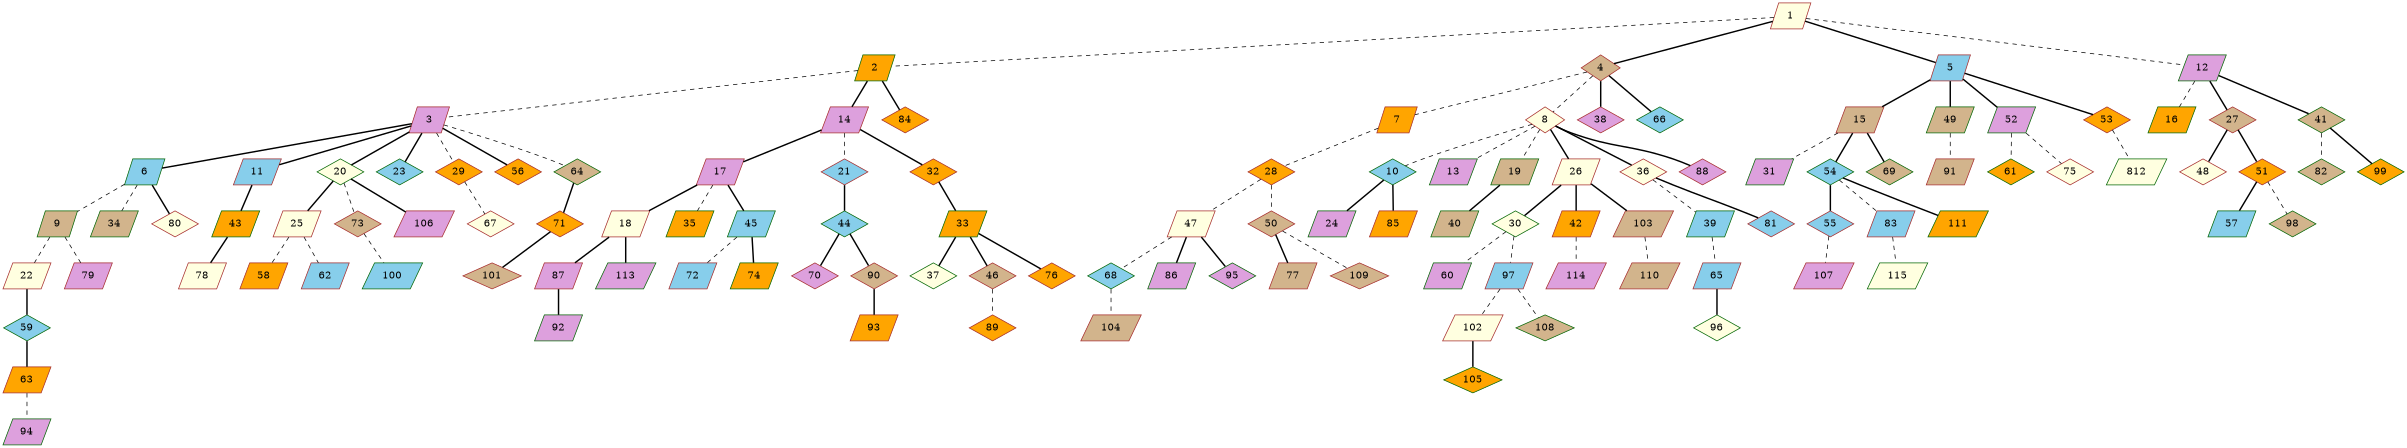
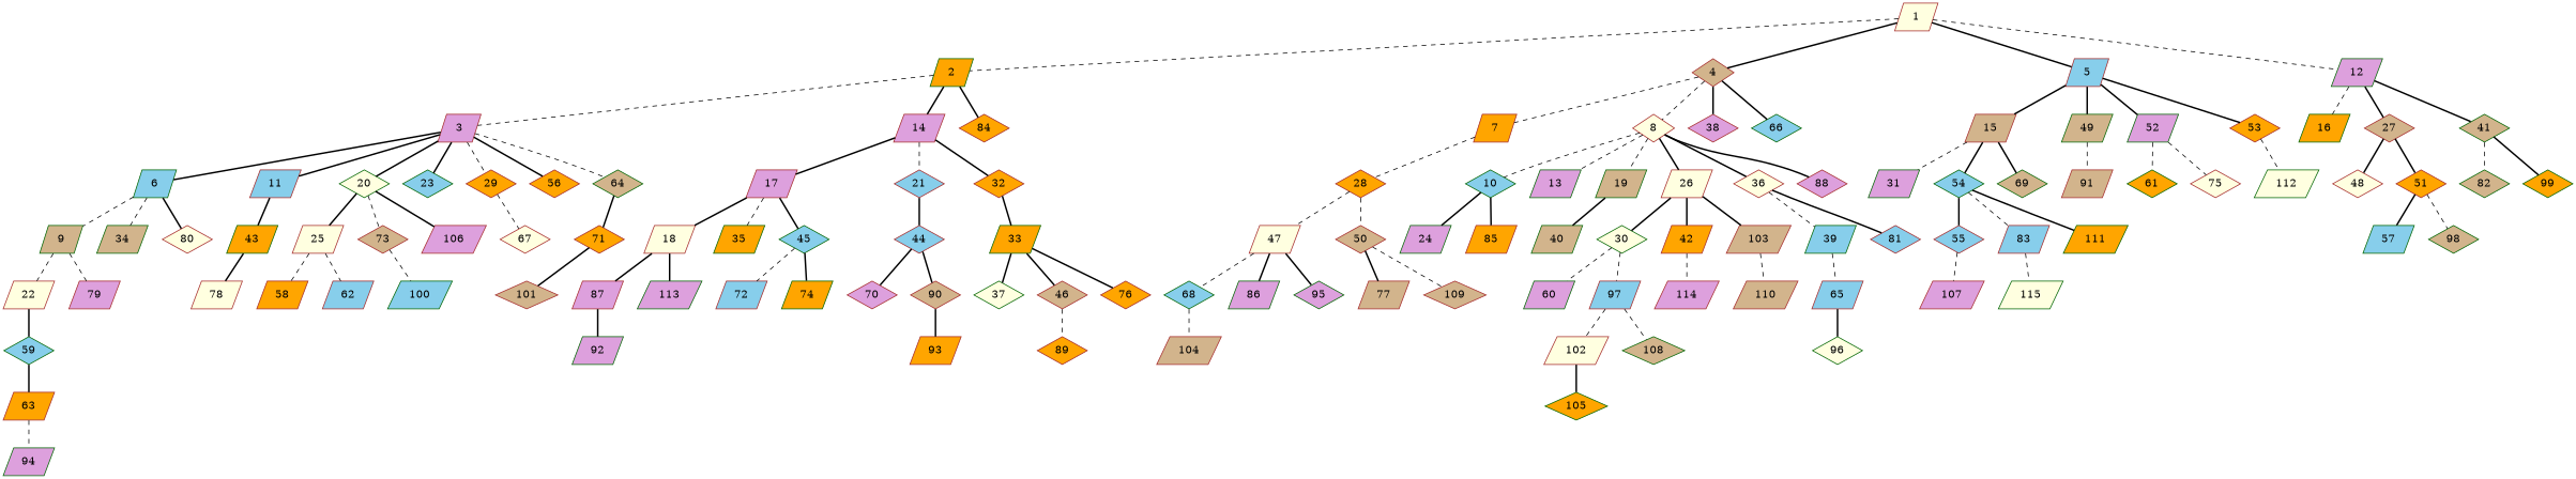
  graph {
    node [color=brown fillcolor=orange shape=parallelogram style=filled]
    edge [style=bold]
    1 [fillcolor=lightyellow]
    2 [color=darkgreen]
    4 [fillcolor=tan shape=diamond]
    5 [fillcolor=skyblue]
    12 [color=darkgreen fillcolor=plum]
    3 [fillcolor=plum]
    14 [fillcolor=plum]
    84 [shape=diamond]
    7
    8 [fillcolor=lightyellow shape=diamond]
    38 [fillcolor=plum shape=diamond]
    66 [color=darkgreen fillcolor=skyblue shape=diamond]
    15 [fillcolor=tan]
    49 [color=darkgreen fillcolor=tan]
    52 [color=darkgreen fillcolor=plum]
    53 [shape=diamond]
    16 [color=darkgreen]
    27 [fillcolor=tan shape=diamond]
    41 [color=darkgreen fillcolor=tan shape=diamond]
    6 [color=darkgreen fillcolor=skyblue]
    11 [fillcolor=skyblue]
    20 [color=darkgreen fillcolor=lightyellow shape=diamond]
    23 [color=darkgreen fillcolor=skyblue shape=diamond]
    29 [shape=diamond]
    56 [shape=diamond]
    64 [color=darkgreen fillcolor=tan shape=diamond]
    17 [fillcolor=plum]
    21 [fillcolor=skyblue shape=diamond]
    32 [shape=diamond]
    9 [color=darkgreen fillcolor=tan]
    34 [color=darkgreen fillcolor=tan]
    80 [fillcolor=lightyellow shape=diamond]
    43 [color=darkgreen]
    25 [fillcolor=lightyellow]
    73 [fillcolor=tan shape=diamond]
    106 [fillcolor=plum]
    67 [fillcolor=lightyellow shape=diamond]
    71 [shape=diamond]
    28 [shape=diamond]
    10 [color=darkgreen fillcolor=skyblue shape=diamond]
    13 [color=darkgreen fillcolor=plum]
    19 [color=darkgreen fillcolor=tan]
    26 [fillcolor=lightyellow]
    36 [fillcolor=lightyellow shape=diamond]
    88 [fillcolor=plum shape=diamond]
    31 [color=darkgreen fillcolor=plum]
    54 [color=darkgreen fillcolor=skyblue shape=diamond]
    69 [color=darkgreen fillcolor=tan shape=diamond]
    91 [fillcolor=tan]
    61 [color=darkgreen shape=diamond]
    75 [fillcolor=lightyellow shape=diamond]
-   112 [color=darkgreen fillcolor=lightyellow label=812]
+   112 [color=darkgreen fillcolor=lightyellow]
    22 [fillcolor=lightyellow]
    79 [fillcolor=plum]
    47 [fillcolor=lightyellow]
    50 [fillcolor=tan shape=diamond]
    24 [color=darkgreen fillcolor=plum]
    85
    40 [color=darkgreen fillcolor=tan]
    30 [color=darkgreen fillcolor=lightyellow shape=diamond]
    42
    103 [fillcolor=tan]
    39 [color=darkgreen fillcolor=skyblue]
    81 [fillcolor=skyblue shape=diamond]
    59 [color=darkgreen fillcolor=skyblue shape=diamond]
    78 [fillcolor=lightyellow]
    48 [fillcolor=lightyellow shape=diamond]
    51 [shape=diamond]
    82 [color=darkgreen fillcolor=tan shape=diamond]
    99 [color=darkgreen shape=diamond]
    18 [fillcolor=lightyellow]
    35 [color=darkgreen]
-   45 [color=darkgreen fillcolor=skyblue]
-   44 [color=darkgreen fillcolor=skyblue shape=diamond]
+   45 [color=darkgreen fillcolor=skyblue shape=diamond]
+   44 [fillcolor=skyblue shape=diamond]
    33 [color=darkgreen]
    55 [fillcolor=skyblue shape=diamond]
    83 [fillcolor=skyblue]
    111 [color=darkgreen]
    87 [fillcolor=plum]
    113 [color=darkgreen fillcolor=plum]
    72 [fillcolor=skyblue]
    74 [color=darkgreen]
    92 [color=darkgreen fillcolor=plum]
    58
    62 [fillcolor=skyblue]
    100 [color=darkgreen fillcolor=skyblue]
    70 [fillcolor=plum shape=diamond]
    90 [fillcolor=tan shape=diamond]
    63
    60 [color=darkgreen fillcolor=plum]
    97 [fillcolor=skyblue]
    114 [fillcolor=plum]
    110 [fillcolor=tan]
    57 [color=darkgreen fillcolor=skyblue]
    98 [color=darkgreen fillcolor=tan shape=diamond]
    68 [color=darkgreen fillcolor=skyblue shape=diamond]
    86 [color=darkgreen fillcolor=plum]
    95 [color=darkgreen fillcolor=plum shape=diamond]
    77 [fillcolor=tan]
    109 [fillcolor=tan shape=diamond]
    102 [fillcolor=lightyellow]
    108 [color=darkgreen fillcolor=tan shape=diamond]
    37 [color=darkgreen fillcolor=lightyellow shape=diamond]
    46 [fillcolor=tan shape=diamond]
    76 [shape=diamond]
    89 [shape=diamond]
    65 [fillcolor=skyblue]
    96 [color=darkgreen fillcolor=lightyellow shape=diamond]
    93
    104 [fillcolor=tan]
    107 [fillcolor=plum]
    115 [color=darkgreen fillcolor=lightyellow]
    94 [color=darkgreen fillcolor=plum]
    101 [fillcolor=tan shape=diamond]
    105 [color=darkgreen shape=diamond]
    1 -- 2 [style=dashed]
    1 -- 4
    1 -- 5
    1 -- 12 [style=dashed]
    2 -- 3 [style=dashed]
    2 -- 14
    2 -- 84
    4 -- 7 [style=dashed]
    4 -- 8 [style=dashed]
    4 -- 38
    4 -- 66
    5 -- 15
    5 -- 49
    5 -- 52
    5 -- 53
    12 -- 16 [style=dashed]
    12 -- 27
    12 -- 41
    3 -- 6
    3 -- 11
    3 -- 20
    3 -- 23
    3 -- 29 [style=dashed]
    3 -- 56
    3 -- 64 [style=dashed]
    14 -- 17
    14 -- 21 [style=dashed]
    14 -- 32
    7 -- 28 [style=dashed]
    8 -- 10 [style=dashed]
    8 -- 13 [style=dashed]
    8 -- 19 [style=dashed]
    8 -- 26
    8 -- 36
    8 -- 88
    15 -- 31 [style=dashed]
    15 -- 54
    15 -- 69
    49 -- 91 [style=dashed]
    52 -- 61 [style=dashed]
    52 -- 75 [style=dashed]
    53 -- 112 [style=dashed]
    27 -- 48
    27 -- 51
    41 -- 82 [style=dashed]
    41 -- 99
    6 -- 9 [style=dashed]
    6 -- 34 [style=dashed]
    6 -- 80
    11 -- 43
    20 -- 25
    20 -- 73 [style=dashed]
    20 -- 106
    29 -- 67 [style=dashed]
    64 -- 71
    17 -- 18
    17 -- 35 [style=dashed]
    17 -- 45
    21 -- 44
    32 -- 33
    9 -- 22 [style=dashed]
    9 -- 79 [style=dashed]
    43 -- 78
    25 -- 58 [style=dashed]
    25 -- 62 [style=dashed]
    73 -- 100 [style=dashed]
    71 -- 101
    28 -- 47 [style=dashed]
    28 -- 50 [style=dashed]
    10 -- 24
    10 -- 85
    19 -- 40
    26 -- 30
    26 -- 42
    26 -- 103
    36 -- 39 [style=dashed]
    36 -- 81
    54 -- 55
    54 -- 83 [style=dashed]
    54 -- 111
    22 -- 59
    47 -- 68 [style=dashed]
    47 -- 86
    47 -- 95
    50 -- 77
    50 -- 109 [style=dashed]
    30 -- 60 [style=dashed]
    30 -- 97 [style=dashed]
    42 -- 114 [style=dashed]
    103 -- 110 [style=dashed]
    39 -- 65 [style=dashed]
    59 -- 63
    51 -- 57
    51 -- 98 [style=dashed]
    18 -- 87
    18 -- 113
    45 -- 72 [style=dashed]
    45 -- 74
    44 -- 70
    44 -- 90
    33 -- 37
    33 -- 46
    33 -- 76
    55 -- 107 [style=dashed]
    83 -- 115 [style=dashed]
    87 -- 92
    90 -- 93
    63 -- 94 [style=dashed]
    97 -- 102 [style=dashed]
    97 -- 108 [style=dashed]
    68 -- 104 [style=dashed]
    102 -- 105
    46 -- 89 [style=dashed]
    65 -- 96
  }
